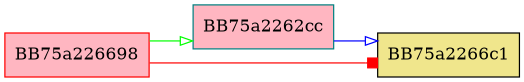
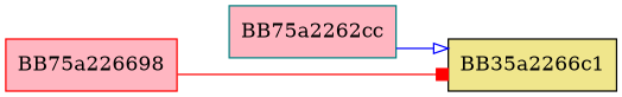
  digraph {
    rankdir=LR
    splines=ortho
    node [fillcolor=lightpink shape=box style=filled]
    edge [arrowhead=onormal]
    BB75a226698 [color=red]
    n2 [color=teal label=BB75a2262cc]
-   BB75a2266c1 [color=black fillcolor=khaki]
-   BB75a226698 -> n2 [color=green]
+   BB75a2266c1 [color=black fillcolor=khaki label=BB35a2266c1]
    BB75a226698 -> BB75a2266c1 [arrowhead=box color=red]
    n2 -> BB75a2266c1 [color=blue]
  }
